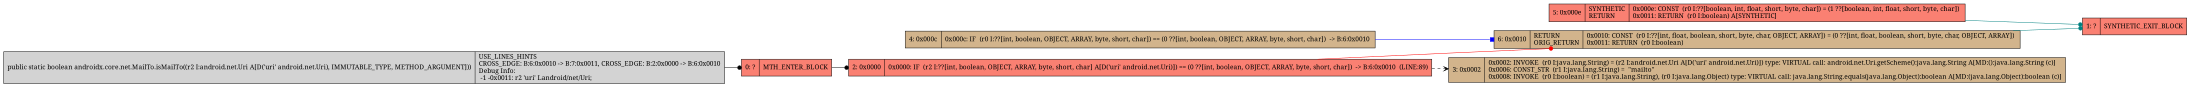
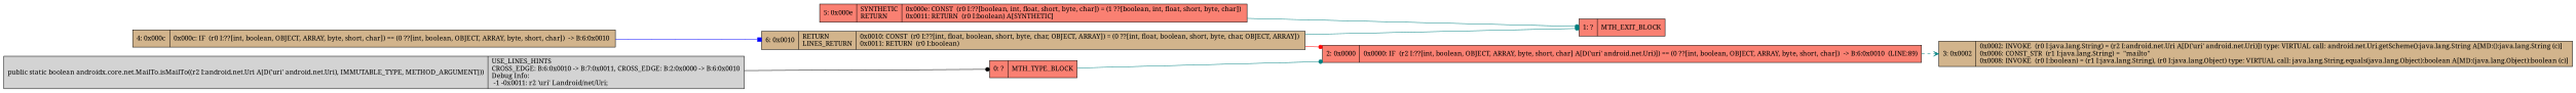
  digraph {
    fontname="Noto Serif"
    rankdir=LR
    node [fillcolor=salmon fontname="Noto Serif" shape=record style=filled]
    edge [arrowhead=dot color=black fontname="Noto Serif"]
-   n1 [label="{0\:\ ?|MTH_ENTER_BLOCK\l}"]
+   n1 [label="{0\:\ ?|MTH_TYPE_BLOCK\l}"]
    n2 [label="{2\:\ 0x0000|0x0000: IF  (r2 I:??[int, boolean, OBJECT, ARRAY, byte, short, char] A[D('uri' android.net.Uri)]) == (0 ??[int, boolean, OBJECT, ARRAY, byte, short, char])  \-\> B:6:0x0010  (LINE:89)\l}"]
    n3 [fillcolor=tan label="{3\:\ 0x0002|0x0002: INVOKE  (r0 I:java.lang.String) = (r2 I:android.net.Uri A[D('uri' android.net.Uri)]) type: VIRTUAL call: android.net.Uri.getScheme():java.lang.String A[MD:():java.lang.String (c)]\l0x0006: CONST_STR  (r1 I:java.lang.String) =  \"mailto\" \l0x0008: INVOKE  (r0 I:boolean) = (r1 I:java.lang.String), (r0 I:java.lang.Object) type: VIRTUAL call: java.lang.String.equals(java.lang.Object):boolean A[MD:(java.lang.Object):boolean (c)]\l}"]
-   n4 [fillcolor=tan label="{6\:\ 0x0010|RETURN\lORIG_RETURN\l|0x0010: CONST  (r0 I:??[int, float, boolean, short, byte, char, OBJECT, ARRAY]) = (0 ??[int, float, boolean, short, byte, char, OBJECT, ARRAY]) \l0x0011: RETURN  (r0 I:boolean) \l}"]
-   n5 [label="{1\:\ ?|SYNTHETIC_EXIT_BLOCK\l}"]
+   n4 [fillcolor=tan label="{6\:\ 0x0010|RETURN\lLINES_RETURN\l|0x0010: CONST  (r0 I:??[int, float, boolean, short, byte, char, OBJECT, ARRAY]) = (0 ??[int, float, boolean, short, byte, char, OBJECT, ARRAY]) \l0x0011: RETURN  (r0 I:boolean) \l}"]
+   n5 [label="{1\:\ ?|MTH_EXIT_BLOCK\l}"]
    n6 [fillcolor=tan label="{4\:\ 0x000c|0x000c: IF  (r0 I:??[int, boolean, OBJECT, ARRAY, byte, short, char]) == (0 ??[int, boolean, OBJECT, ARRAY, byte, short, char])  \-\> B:6:0x0010 \l}"]
    n7 [label="{5\:\ 0x000e|SYNTHETIC\lRETURN\l|0x000e: CONST  (r0 I:??[boolean, int, float, short, byte, char]) = (1 ??[boolean, int, float, short, byte, char]) \l0x0011: RETURN  (r0 I:boolean) A[SYNTHETIC]\l}"]
    n8 [fillcolor=lightgrey label="{public static boolean androidx.core.net.MailTo.isMailTo((r2 I:android.net.Uri A[D('uri' android.net.Uri), IMMUTABLE_TYPE, METHOD_ARGUMENT]))  | USE_LINES_HINTS\lCROSS_EDGE: B:6:0x0010 \-\> B:7:0x0011, CROSS_EDGE: B:2:0x0000 \-\> B:6:0x0010\lDebug Info:\l  \-1 \-0x0011: r2 'uri' Landroid\/net\/Uri;\l}"]
-   n1 -> n2
-   n2 -> n3 [arrowhead=vee style=dashed]
-   n2 -> n4 [color=red]
+   n1 -> n2 [color=teal]
+   n2 -> n3 [arrowhead=vee color=teal style=dashed]
+   n4 -> n2 [color=red]
    n4 -> n5 [color=teal]
    n6 -> n4 [arrowhead=box color=blue]
    n7 -> n5 [color=teal]
    n8 -> n1
  }
